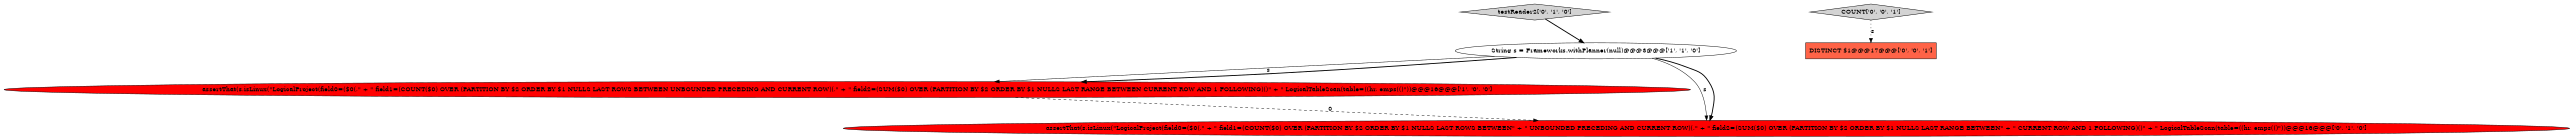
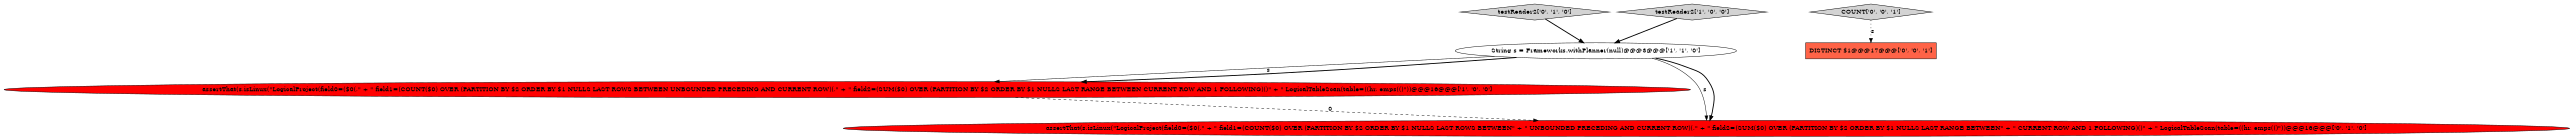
  digraph {
    node [fillcolor=lightgray shape=ellipse style=filled]
    edge [style=bold]
    n1 [fillcolor=red label="assertThat(s,isLinux(\"LogicalProject(field0=($0(,\" + \" field1=(COUNT($0) OVER (PARTITION BY $2 ORDER BY $1 NULLS LAST ROWS BETWEEN UNBOUNDED PRECEDING AND CURRENT ROW)(,\" + \" field2=(SUM($0) OVER (PARTITION BY $2 ORDER BY $1 NULLS LAST RANGE BETWEEN CURRENT ROW AND 1 FOLLOWING)()\" + \" LogicalTableScan(table=((hr, emps(()\"))@@@16@@@['1', '0', '0']"]
    n2 [fillcolor=red label="assertThat(s,isLinux(\"LogicalProject(field0=($0(,\" + \" field1=(COUNT($0) OVER (PARTITION BY $2 ORDER BY $1 NULLS LAST ROWS BETWEEN\" + \" UNBOUNDED PRECEDING AND CURRENT ROW)(,\" + \" field2=(SUM($0) OVER (PARTITION BY $2 ORDER BY $1 NULLS LAST RANGE BETWEEN\" + \" CURRENT ROW AND 1 FOLLOWING)()\" + \" LogicalTableScan(table=((hr, emps(()\"))@@@16@@@['0', '1', '0']"]
    n3 [fillcolor=tomato label="DISTINCT $1@@@17@@@['0', '0', '1']" shape=box]
    n4 [fillcolor=white label="String s = Frameworks.withPlanner(null)@@@3@@@['1', '1', '0']"]
    n5 [label="COUNT['0', '0', '1']" shape=diamond]
    n6 [label="testReader2['0', '1', '0']" shape=diamond]
+   n7 [label="testReader2['1', '0', '0']" shape=diamond]
    n1 -> n2 [label=0 style=dashed]
    n4 -> n1 [label=s style=solid]
    n4 -> n1
    n4 -> n2 [label=s style=solid]
    n4 -> n2
    n5 -> n3 [label=s style=dotted]
    n6 -> n4
+   n7 -> n4
  }
